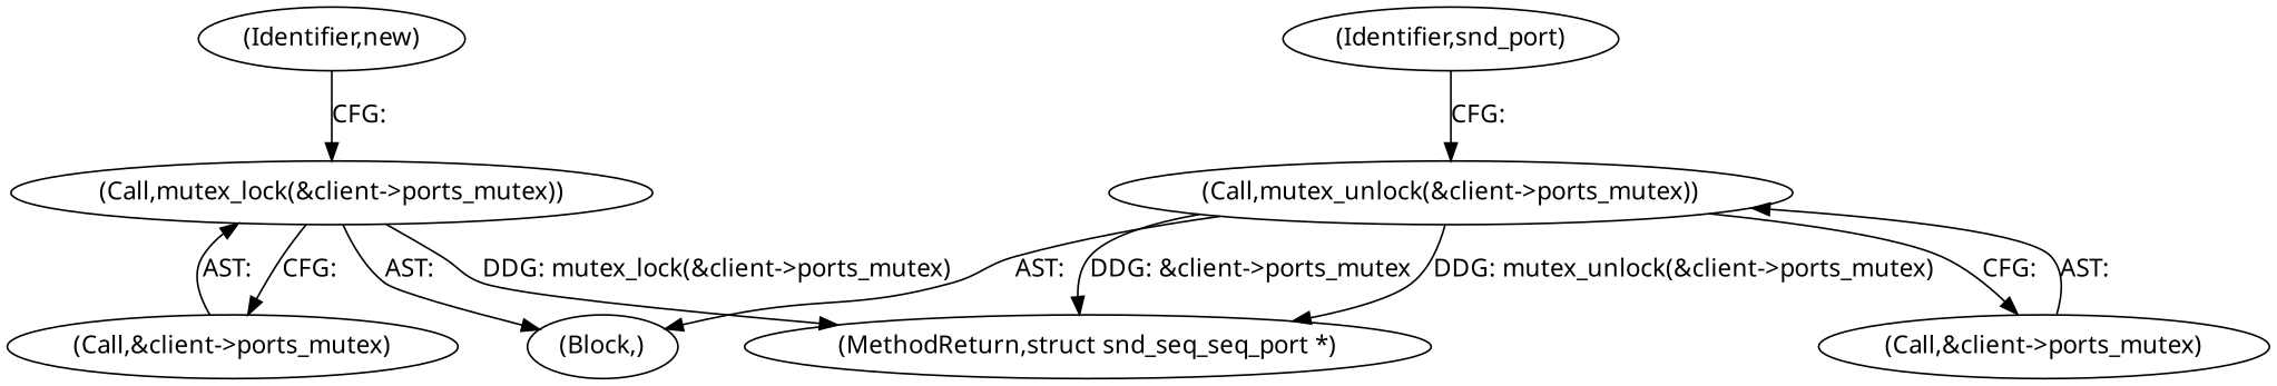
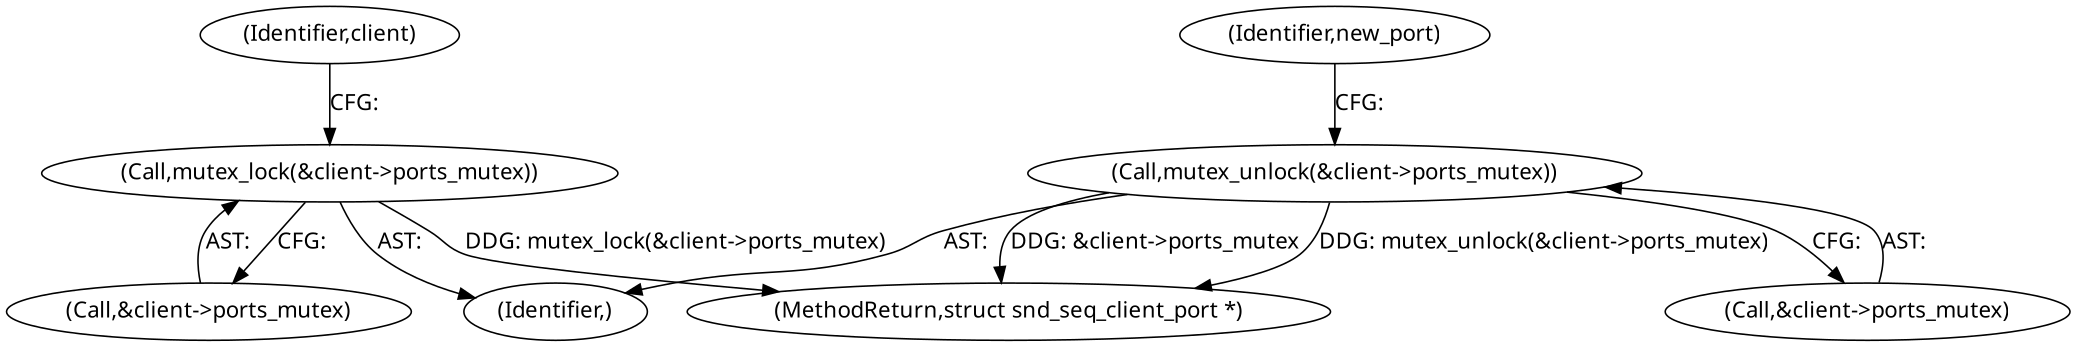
  digraph {
    fontname="Noto Sans"
    node [fontname="Noto Sans"]
    edge [fontname="Noto Sans"]
    n1 [label="(Call,mutex_unlock(&client->ports_mutex))"]
-   n2 [label="(MethodReturn,struct snd_seq_seq_port *)"]
+   n2 [label="(MethodReturn,struct snd_seq_client_port *)"]
    n3 [label="(Call,&client->ports_mutex)"]
-   n4 [label="(Block,)"]
+   n4 [label="(Identifier,)"]
    n5 [label="(Call,mutex_lock(&client->ports_mutex))"]
    n6 [label="(Call,&client->ports_mutex)"]
-   n7 [label="(Identifier,new)"]
-   n8 [label="(Identifier,snd_port)"]
+   n7 [label="(Identifier,client)"]
+   n8 [label="(Identifier,new_port)"]
    n1 -> n2 [label="DDG: &client->ports_mutex"]
    n1 -> n2 [label="DDG: mutex_unlock(&client->ports_mutex)"]
    n1 -> n3 [label="CFG: "]
    n1 -> n4 [label="AST: "]
    n3 -> n1 [label="AST: "]
    n5 -> n2 [label="DDG: mutex_lock(&client->ports_mutex)"]
    n5 -> n4 [label="AST: "]
    n5 -> n6 [label="CFG: "]
    n6 -> n5 [label="AST: "]
    n7 -> n5 [label="CFG: "]
    n8 -> n1 [label="CFG: "]
  }
